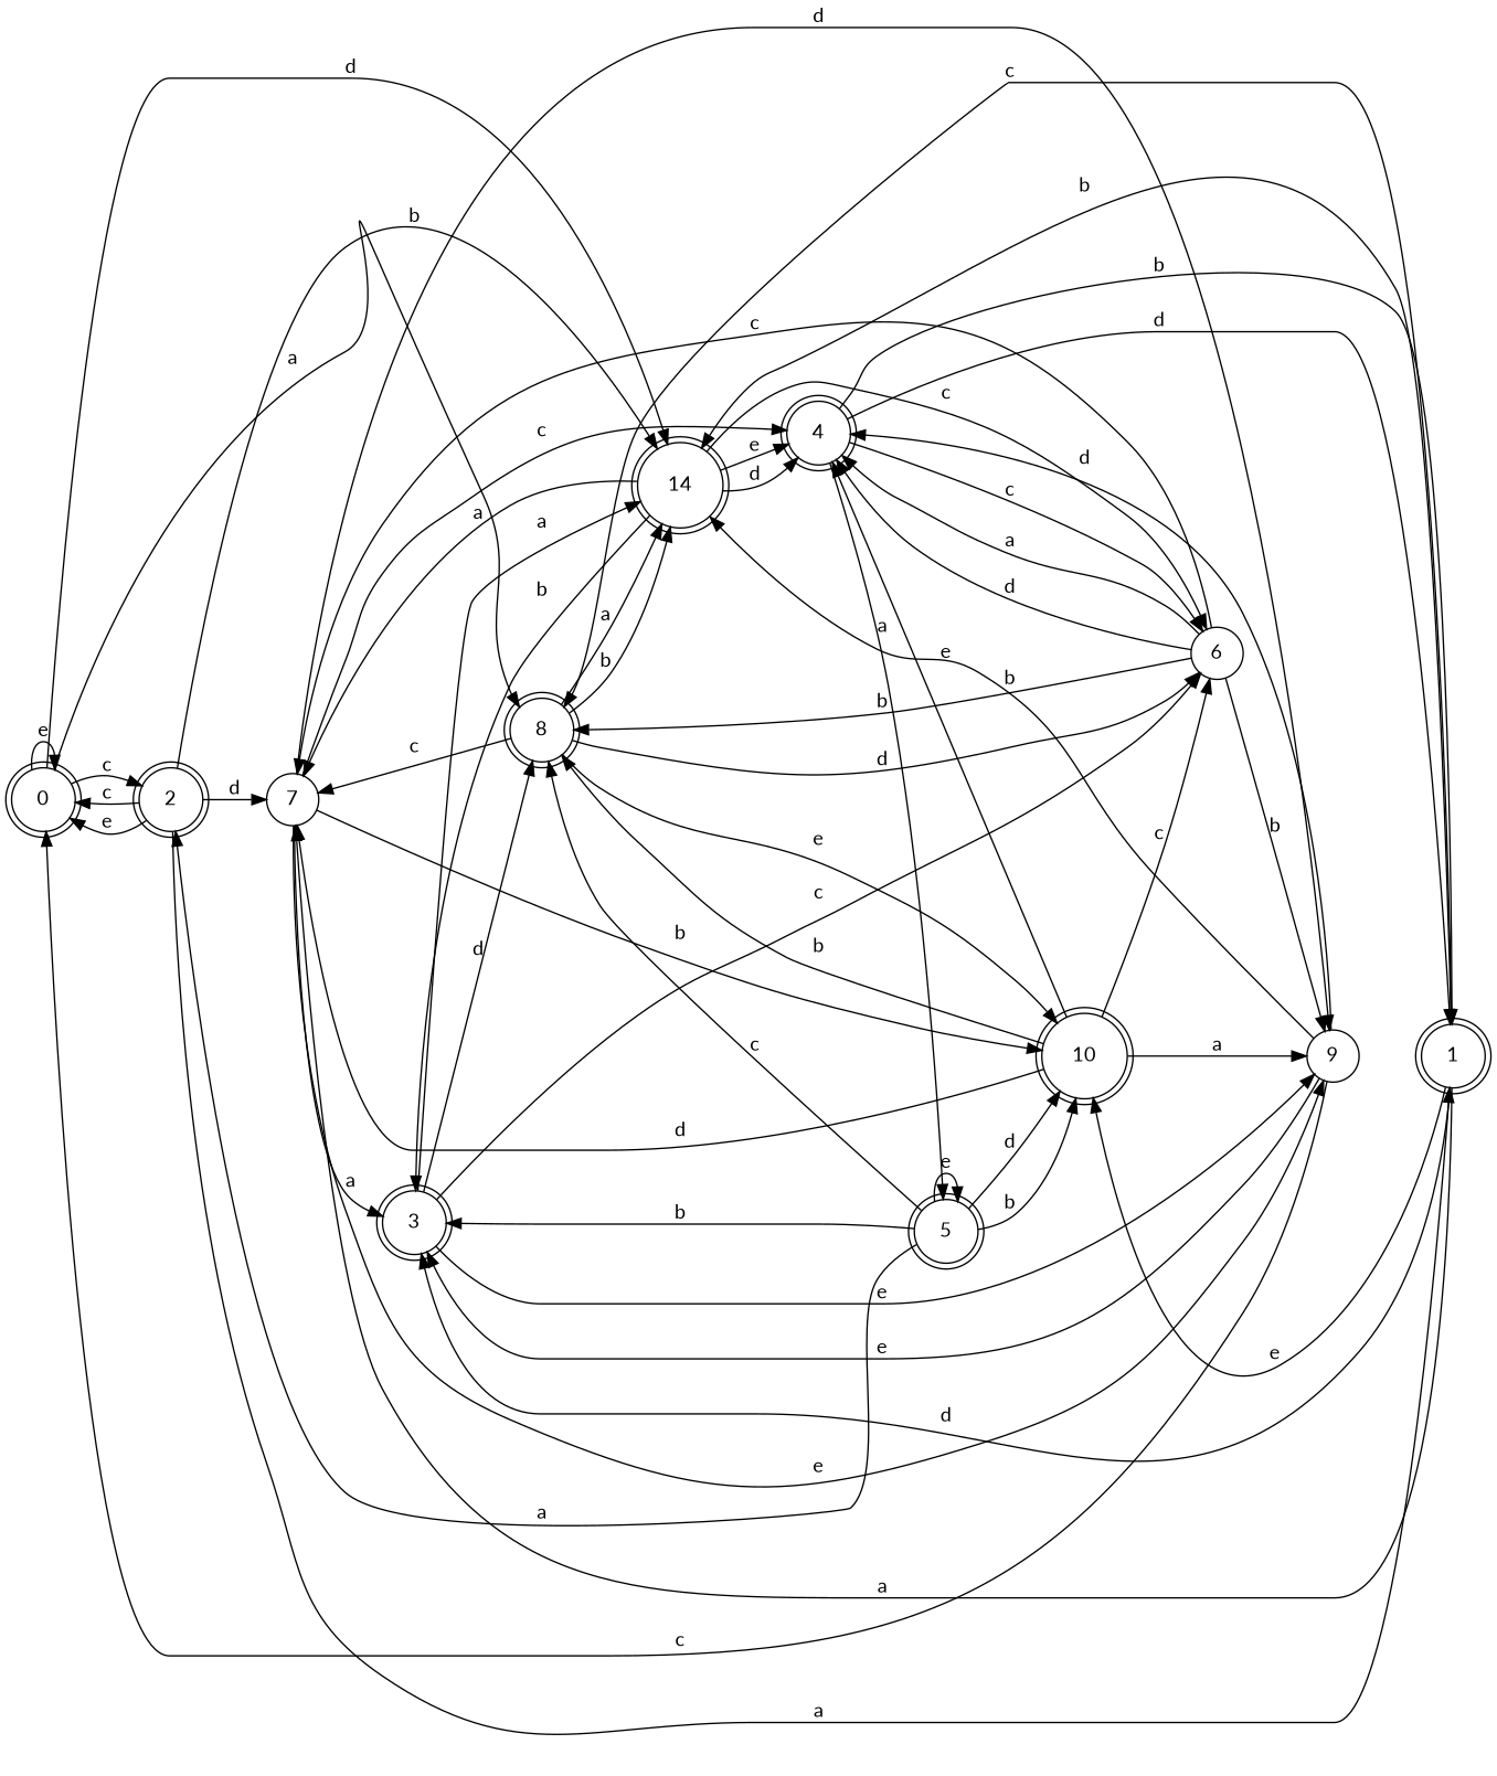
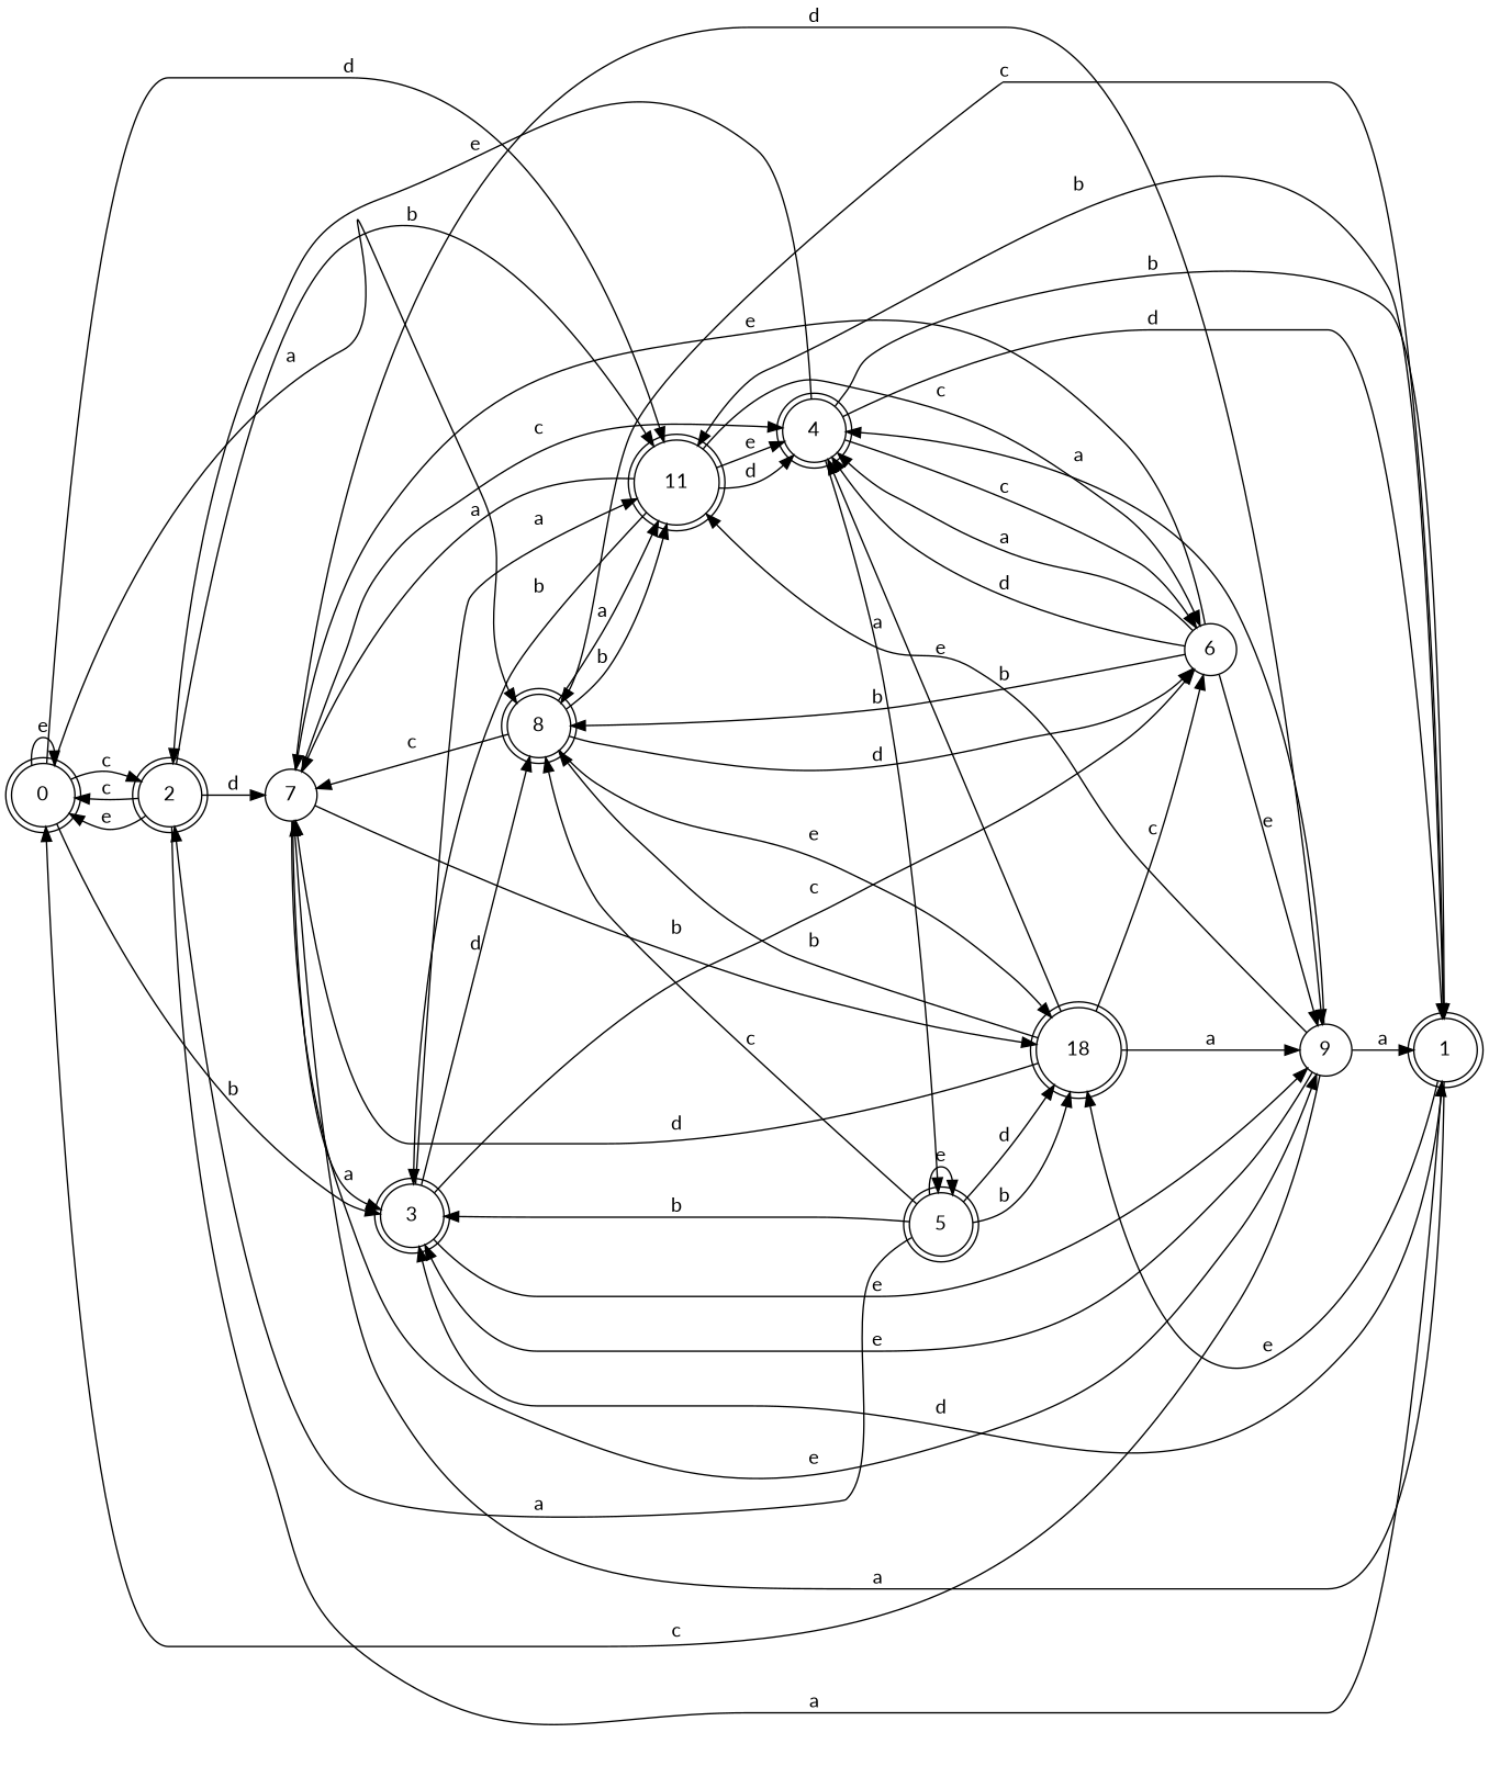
  digraph {
    fontname=Lato
    rankdir=LR
    node [color=black fillcolor=white fontname=Lato shape=doublecircle style="rounded,filled"]
    edge [fontname=Lato]
    n1 [label=0]
    n2 [label=2]
    n3 [label=3]
    n4 [label=8]
-   n5 [label=14]
+   n5 [label=11]
    n6 [label=1]
    n7 [label=7 shape=circle style=filled]
    n8 [label=6 shape=circle style=filled]
    n9 [label=9 shape=circle style=filled]
-   n10 [label=10]
+   n10 [label=18]
    n11 [label=4]
    n12 [label=5]
    n1 -> n1 [label=e]
    n1 -> n2 [label=c]
+   n1 -> n3 [label=b]
    n1 -> n4 [label=a]
    n1 -> n5 [label=d]
    n2 -> n1 [label=c]
    n2 -> n1 [label=e]
    n2 -> n5 [label=b]
    n2 -> n6 [label=a]
    n2 -> n7 [label=d]
    n3 -> n4 [label=d]
    n3 -> n5 [label=a]
    n3 -> n8 [label=c]
    n3 -> n9 [label=e]
    n4 -> n5 [label=a]
    n4 -> n5 [label=b]
    n4 -> n7 [label=c]
    n4 -> n8 [label=d]
    n4 -> n10 [label=e]
    n5 -> n3 [label=b]
    n5 -> n7 [label=a]
    n5 -> n8 [label=c]
    n5 -> n11 [label=d]
    n5 -> n11 [label=e]
    n6 -> n3 [label=d]
    n6 -> n4 [label=c]
    n6 -> n5 [label=b]
    n6 -> n7 [label=a]
    n6 -> n10 [label=e]
    n7 -> n3 [label=a]
    n7 -> n9 [label=d]
    n7 -> n9 [label=e]
    n7 -> n10 [label=b]
    n7 -> n11 [label=c]
    n8 -> n4 [label=b]
-   n8 -> n7 [label=c]
-   n8 -> n9 [label=b]
+   n8 -> n7 [label=e]
+   n8 -> n9 [label=e]
    n8 -> n11 [label=a]
    n8 -> n11 [label=d]
    n9 -> n1 [label=c]
    n9 -> n3 [label=e]
    n9 -> n5 [label=b]
-   n9 -> n11 [label=d]
+   n9 -> n6 [label=a]
+   n9 -> n11 [label=a]
    n10 -> n4 [label=b]
    n10 -> n7 [label=d]
    n10 -> n8 [label=c]
    n10 -> n9 [label=a]
    n10 -> n11 [label=e]
+   n11 -> n2 [label=e]
    n11 -> n6 [label=b]
    n11 -> n6 [label=d]
    n11 -> n8 [label=c]
    n11 -> n12 [label=a]
    n12 -> n2 [label=a]
    n12 -> n3 [label=b]
    n12 -> n4 [label=c]
    n12 -> n10 [label=b]
    n12 -> n10 [label=d]
    n12 -> n12 [label=e]
  }
